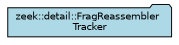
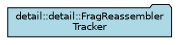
  digraph {
    rankdir=TB
-   n1 [color=black fillcolor=lightblue fontname=Helvetica fontsize=10 height=0.2 label="zeek::detail::FragReassembler\lTracker" shape=folder style=filled width=0.4]
+   n1 [color=black fillcolor=lightblue fontname=Helvetica fontsize=10 height=0.2 label="detail::detail::FragReassembler\lTracker" shape=folder style=filled width=0.4]
  }
